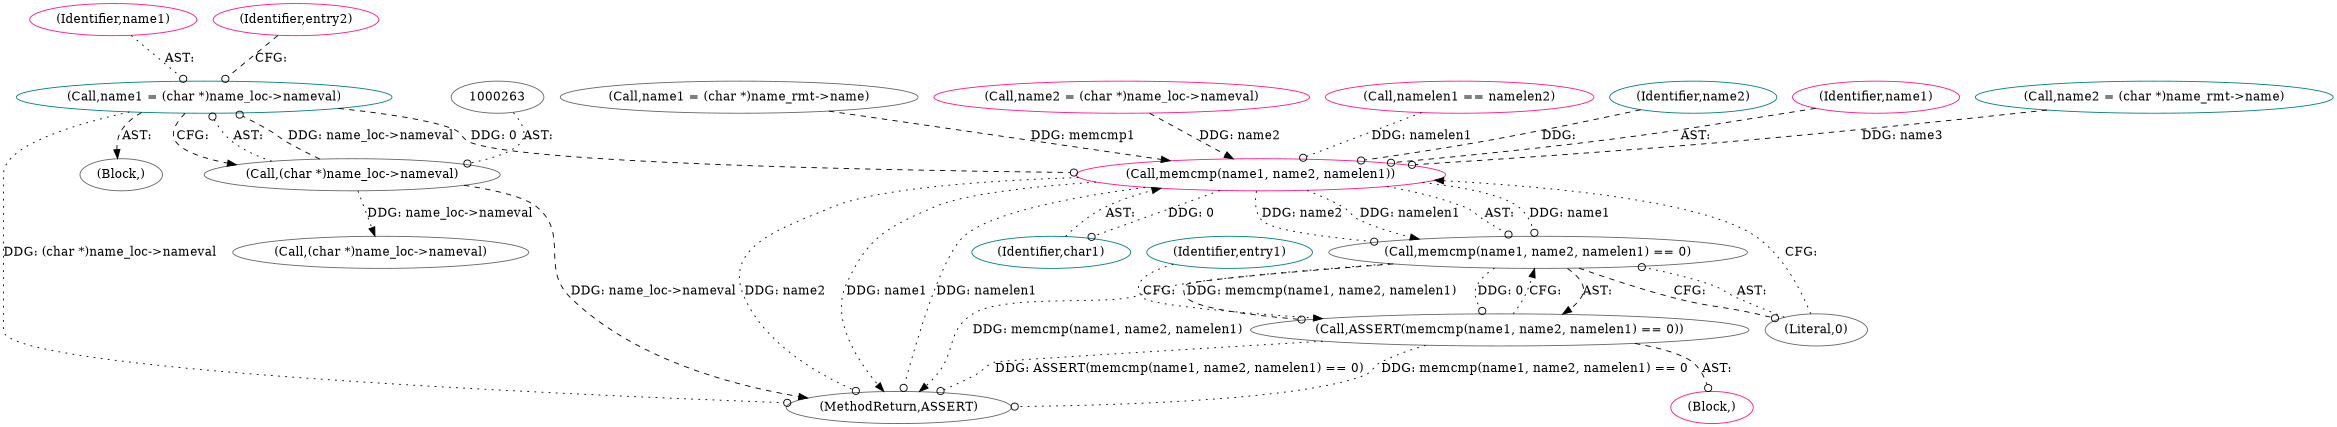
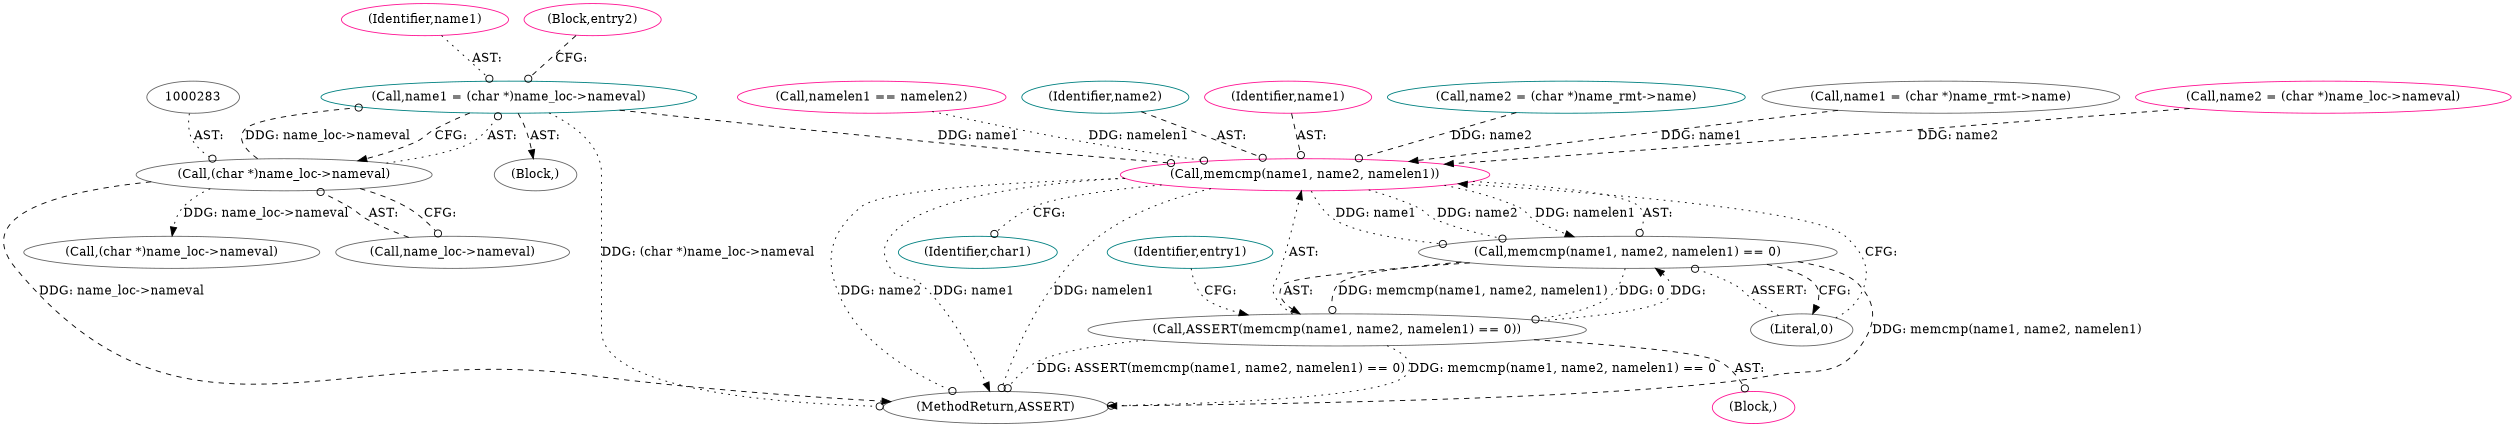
  digraph {
    node [color=gray40]
    edge [arrowhead=odot style=dotted]
    n1 [color=teal label="(Call,name1 = (char *)name_loc->nameval)"]
    n2 [label="(Call,(char *)name_loc->nameval)"]
    n3 [color=deeppink label="(Call,memcmp(name1, name2, namelen1))"]
    n4 [label="(MethodReturn,ASSERT)"]
    n5 [label="(Block,)"]
    n6 [label="(Call,(char *)name_loc->nameval)"]
+   n7 [label="(Call,name_loc->nameval)"]
    n8 [label="(Call,memcmp(name1, name2, namelen1) == 0)"]
    n9 [color=teal label="(Identifier,char1)"]
    n10 [label="(Call,ASSERT(memcmp(name1, name2, namelen1) == 0))"]
    n11 [label="(Literal,0)"]
    n12 [color=deeppink label="(Block,)"]
    n13 [color=deeppink label="(Identifier,name1)"]
    n14 [color=deeppink label="(Identifier,name1)"]
    n15 [color=teal label="(Call,name2 = (char *)name_rmt->name)"]
-   n16 [color=deeppink label="(Identifier,entry2)"]
+   n16 [color=deeppink label="(Block,entry2)"]
    n17 [label="(Call,name1 = (char *)name_rmt->name)"]
    n18 [color=deeppink label="(Call,name2 = (char *)name_loc->nameval)"]
    n19 [color=teal label="(Identifier,entry1)"]
    n20 [color=deeppink label="(Call,namelen1 == namelen2)"]
    n21 [color=teal label="(Identifier,name2)"]
-   1000263
+   1000263 [label=1000283]
    n1 -> n2 [arrowhead=normal label="CFG: " style=dashed]
-   n1 -> n3 [label="DDG: 0" style=dashed]
+   n1 -> n3 [label="DDG: name1" style=dashed]
    n1 -> n4 [label="DDG: (char *)name_loc->nameval"]
    n1 -> n5 [arrowhead=normal label="AST: " style=dashed]
    n2 -> n1 [label="AST: "]
    n2 -> n1 [label="DDG: name_loc->nameval" style=dashed]
    n2 -> n4 [arrowhead=normal label="DDG: name_loc->nameval" style=dashed]
    n2 -> n6 [arrowhead=normal label="DDG: name_loc->nameval"]
+   n2 -> n7 [label="CFG: " style=dashed]
    n3 -> n4 [label="DDG: name2"]
    n3 -> n4 [arrowhead=normal label="DDG: name1"]
    n3 -> n4 [label="DDG: namelen1"]
    n3 -> n8 [label="AST: "]
    n3 -> n8 [label="DDG: name1"]
    n3 -> n8 [label="DDG: name2"]
    n3 -> n8 [arrowhead=normal label="DDG: namelen1"]
-   n3 -> n9 [label="DDG: 0"]
-   n8 -> n4 [arrowhead=normal label="DDG: memcmp(name1, name2, namelen1)"]
+   n3 -> n9 [label="CFG: "]
+   n7 -> n2 [label="AST: " style=dashed]
+   n8 -> n4 [arrowhead=normal label="DDG: memcmp(name1, name2, namelen1)" style=dashed]
    n8 -> n10 [arrowhead=normal label="AST: " style=dashed]
    n8 -> n10 [label="DDG: memcmp(name1, name2, namelen1)" style=dashed]
    n8 -> n10 [label="DDG: 0"]
-   n8 -> n11 [label="CFG: " style=dashed]
-   n9 -> n3 [arrowhead=normal label="AST: "]
+   n8 -> n11 [arrowhead=normal label="CFG: " style=dashed]
+   n10 -> n3 [arrowhead=normal label="AST: "]
    n10 -> n4 [label="DDG: ASSERT(memcmp(name1, name2, namelen1) == 0)"]
    n10 -> n4 [label="DDG: memcmp(name1, name2, namelen1) == 0"]
-   n10 -> n8 [arrowhead=normal label="CFG: "]
+   n10 -> n8 [arrowhead=normal label="DDG: "]
    n10 -> n12 [label="AST: " style=dashed]
    n11 -> n3 [arrowhead=normal label="CFG: "]
-   n11 -> n8 [label="AST: "]
+   n11 -> n8 [label="ASSERT: "]
    n13 -> n3 [label="AST: " style=dashed]
    n14 -> n1 [label="AST: "]
-   n15 -> n3 [label="DDG: name3" style=dashed]
+   n15 -> n3 [label="DDG: name2" style=dashed]
    n16 -> n1 [label="CFG: " style=dashed]
-   n17 -> n3 [arrowhead=normal label="DDG: memcmp1" style=dashed]
+   n17 -> n3 [arrowhead=normal label="DDG: name1" style=dashed]
    n18 -> n3 [arrowhead=normal label="DDG: name2" style=dashed]
    n19 -> n10 [arrowhead=normal label="CFG: "]
    n20 -> n3 [label="DDG: namelen1"]
-   n21 -> n3 [label="DDG: " style=dashed]
+   n21 -> n3 [label="AST: " style=dashed]
    1000263 -> n2 [label="AST: "]
  }
